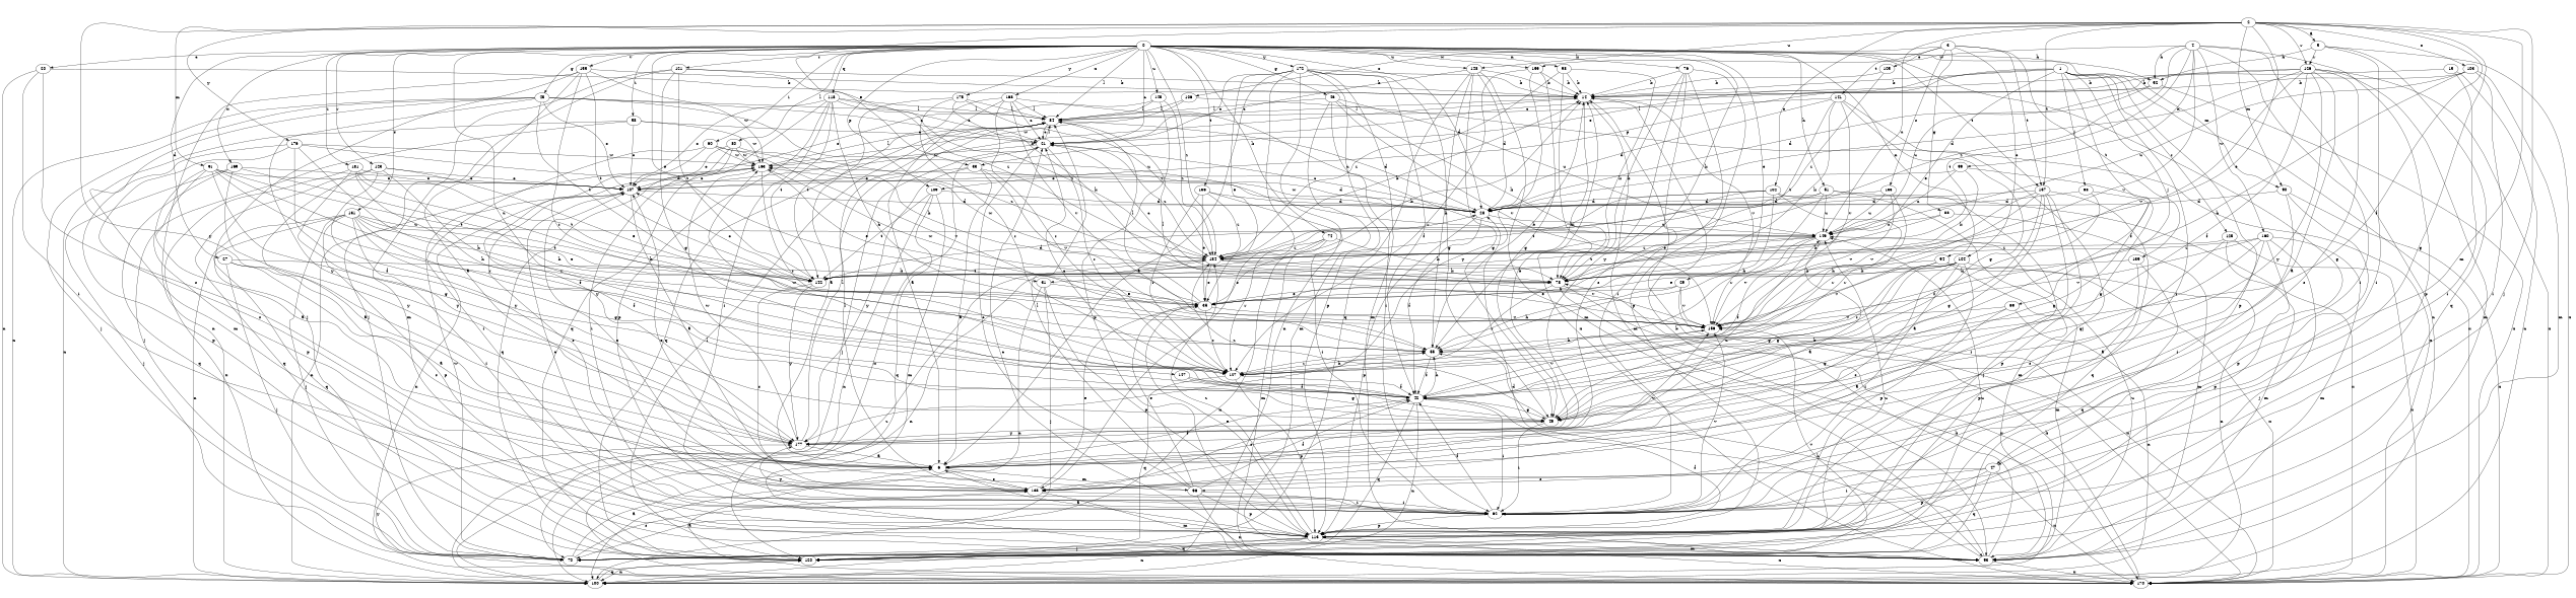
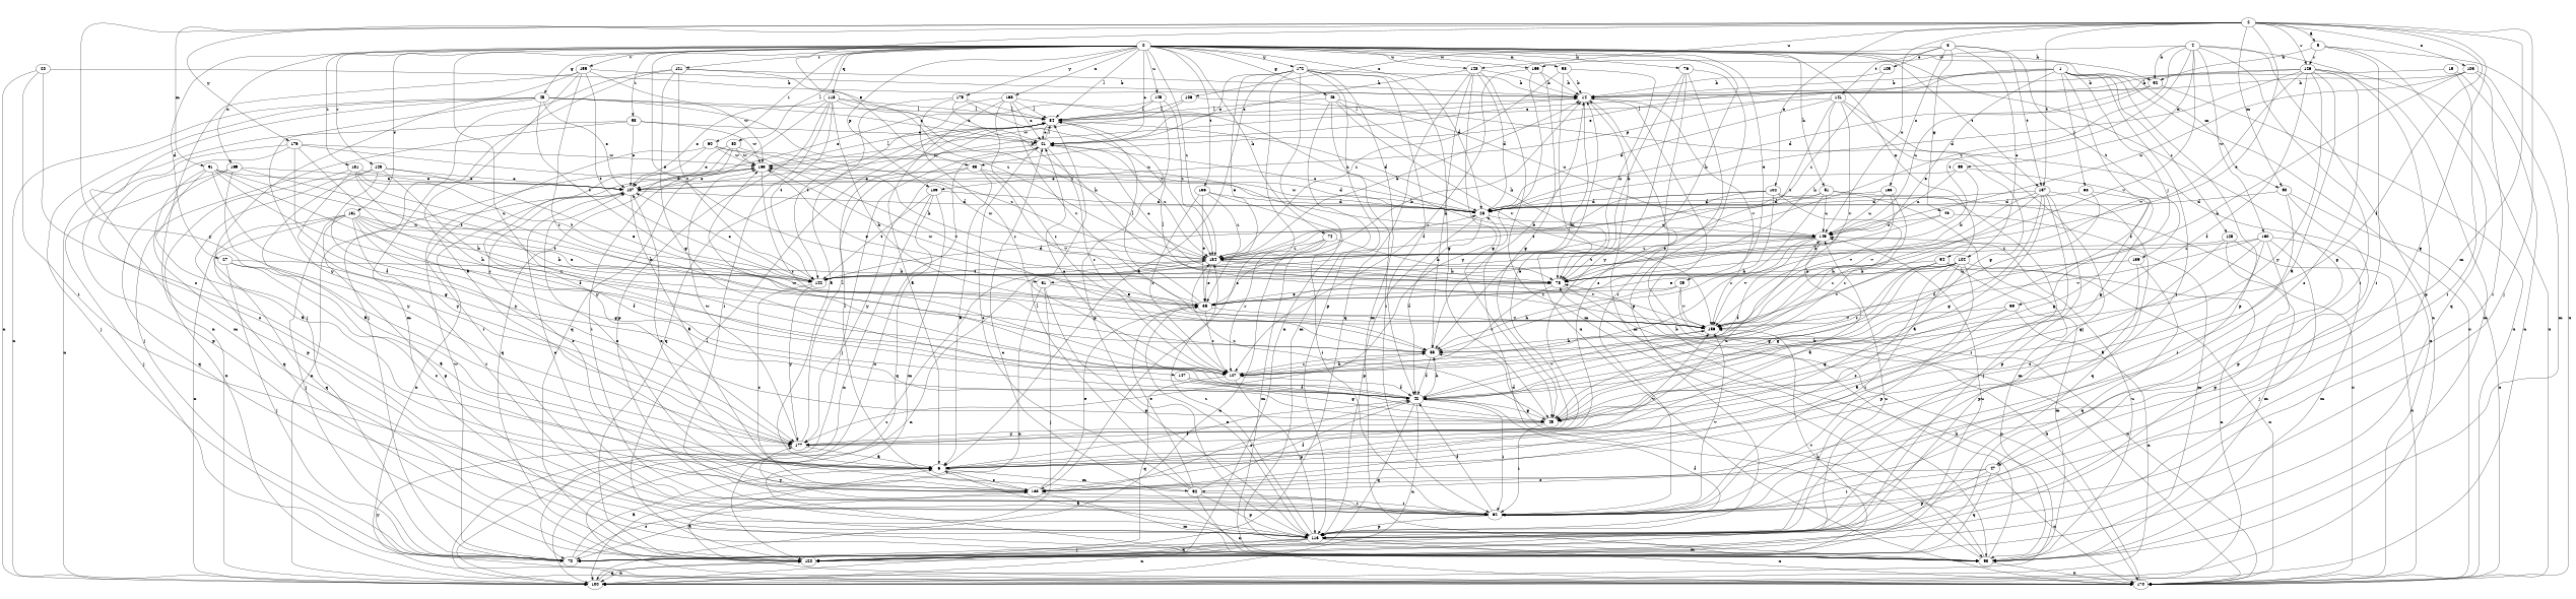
  strict digraph {
    0
    20
    21
    27
    28
    29
    31
    45
    46
    47
    51
    52
    58
    60
    74
    76
    78
    80
    84
    90
    94
    98
    109
    118
    121
    123
    131
    136
    137
    145
    147
    148
    155
    159
    168
    169
    172
    175
    181
    184
    15
    14
    62
    100
    135
    170
    70
    127
    163
    6
    42
    113
    149
    35
    156
    55
    177
    142
    93
    107
    120
    49
    1
    33
    68
    69
    125
    2
    5
    91
-   92 [label=96]
+   92
    102
    103
    126
    176
    3
-   48 [label=88]
+   48
    104
    105
    106
    133
    139
    141
    4
    99
    160
-   0 -> 20 [label=c]
    0 -> 21 [label=c]
    0 -> 27 [label=d]
    0 -> 28 [label=d]
    0 -> 29 [label=e]
    0 -> 31 [label=e]
    0 -> 45 [label=g]
    0 -> 46 [label=g]
    0 -> 47 [label=g]
    0 -> 51 [label=h]
    0 -> 52 [label=h]
    0 -> 58 [label=i]
    0 -> 60 [label=i]
    0 -> 74 [label=k]
    0 -> 76 [label=k]
    0 -> 78 [label=k]
    0 -> 80 [label=l]
    0 -> 84 [label=l]
    0 -> 90 [label=m]
    0 -> 94 [label=n]
    0 -> 98 [label=n]
    0 -> 109 [label=p]
    0 -> 118 [label=q]
    0 -> 121 [label=r]
    0 -> 123 [label=r]
    0 -> 131 [label=s]
    0 -> 136 [label=t]
    0 -> 137 [label=t]
    0 -> 145 [label=u]
    0 -> 147 [label=u]
    0 -> 148 [label=u]
    0 -> 155 [label=v]
    0 -> 159 [label=w]
    0 -> 168 [label=x]
    0 -> 169 [label=x]
    0 -> 172 [label=y]
    0 -> 175 [label=y]
    0 -> 181 [label=z]
    0 -> 184 [label=z]
    20 -> 14 [label=b]
    20 -> 62 [label=i]
    20 -> 100 [label=n]
    20 -> 135 [label=s]
    21 -> 84 [label=l]
    21 -> 184 [label=z]
    21 -> 170 [label=x]
    21 -> 70 [label=j]
    21 -> 127 [label=r]
    21 -> 163 [label=w]
    27 -> 78 [label=k]
    27 -> 135 [label=s]
    27 -> 70 [label=j]
    27 -> 6 [label=a]
    28 -> 21 [label=c]
    28 -> 163 [label=w]
    28 -> 42 [label=f]
    28 -> 113 [label=p]
    28 -> 149 [label=u]
    29 -> 170 [label=x]
-   29 -> 35 [label=e]
+   29 -> 35 [label=z]
    29 -> 156 [label=v]
    29 -> 55 [label=h]
    31 -> 100 [label=n]
    31 -> 70 [label=j]
    31 -> 113 [label=p]
    31 -> 35 [label=e]
    45 -> 21 [label=c]
    45 -> 84 [label=l]
    45 -> 100 [label=n]
    45 -> 70 [label=j]
    45 -> 149 [label=u]
    45 -> 177 [label=y]
    45 -> 142 [label=t]
    45 -> 93 [label=m]
    45 -> 107 [label=o]
    46 -> 78 [label=k]
    46 -> 84 [label=l]
    46 -> 62 [label=i]
    46 -> 149 [label=u]
    46 -> 156 [label=v]
    46 -> 93 [label=m]
    47 -> 62 [label=i]
    47 -> 135 [label=s]
    47 -> 170 [label=x]
    47 -> 113 [label=p]
    47 -> 120 [label=q]
    51 -> 28 [label=d]
    51 -> 170 [label=x]
    51 -> 127 [label=r]
    51 -> 149 [label=u]
    51 -> 35 [label=e]
    51 -> 93 [label=m]
    52 -> 28 [label=d]
    52 -> 170 [label=x]
    52 -> 149 [label=u]
    58 -> 21 [label=c]
    58 -> 100 [label=n]
    58 -> 70 [label=j]
    58 -> 163 [label=w]
    58 -> 107 [label=o]
    60 -> 78 [label=k]
    60 -> 62 [label=i]
    60 -> 163 [label=w]
    60 -> 156 [label=v]
    60 -> 177 [label=y]
    74 -> 78 [label=k]
    74 -> 184 [label=z]
    74 -> 100 [label=n]
    74 -> 127 [label=r]
    74 -> 93 [label=m]
    76 -> 78 [label=k]
-   76 -> 14 [label=b]
    76 -> 62 [label=i]
    76 -> 135 [label=s]
    76 -> 113 [label=p]
    76 -> 177 [label=y]
    78 -> 21 [label=c]
    78 -> 170 [label=x]
    78 -> 127 [label=r]
    78 -> 35 [label=e]
    80 -> 184 [label=z]
    80 -> 62 [label=i]
    80 -> 163 [label=w]
    80 -> 107 [label=o]
    80 -> 120 [label=q]
    84 -> 21 [label=c]
    84 -> 28 [label=d]
    84 -> 120 [label=q]
    90 -> 28 [label=d]
    90 -> 62 [label=i]
    90 -> 170 [label=x]
    90 -> 113 [label=p]
    94 -> 78 [label=k]
    94 -> 170 [label=x]
    94 -> 156 [label=v]
    94 -> 93 [label=m]
    94 -> 49 [label=g]
    98 -> 78 [label=k]
    98 -> 184 [label=z]
    98 -> 14 [label=b]
    98 -> 170 [label=x]
    109 -> 28 [label=d]
    109 -> 100 [label=n]
    109 -> 142 [label=t]
    109 -> 93 [label=m]
    109 -> 120 [label=q]
    118 -> 21 [label=c]
    118 -> 84 [label=l]
    118 -> 184 [label=z]
    118 -> 62 [label=i]
    118 -> 113 [label=p]
    118 -> 55 [label=h]
    118 -> 142 [label=t]
    118 -> 107 [label=o]
    118 -> 120 [label=q]
    121 -> 184 [label=z]
    121 -> 14 [label=b]
    121 -> 70 [label=j]
    121 -> 142 [label=t]
    121 -> 93 [label=m]
    121 -> 49 [label=g]
    123 -> 127 [label=r]
    123 -> 6 [label=a]
    123 -> 35 [label=e]
    123 -> 177 [label=y]
    123 -> 107 [label=o]
    123 -> 120 [label=q]
    131 -> 62 [label=i]
    131 -> 100 [label=n]
    131 -> 70 [label=j]
    131 -> 42 [label=f]
    131 -> 113 [label=p]
    131 -> 149 [label=u]
    131 -> 35 [label=e]
    131 -> 142 [label=t]
    131 -> 120 [label=q]
    131 -> 49 [label=g]
    136 -> 28 [label=d]
    136 -> 184 [label=z]
    136 -> 62 [label=i]
    136 -> 127 [label=r]
    136 -> 35 [label=e]
    137 -> 28 [label=d]
    137 -> 62 [label=i]
    137 -> 6 [label=a]
    137 -> 113 [label=p]
    137 -> 156 [label=v]
    137 -> 55 [label=h]
    137 -> 120 [label=q]
    137 -> 49 [label=g]
    145 -> 84 [label=l]
    145 -> 184 [label=z]
    145 -> 113 [label=p]
    145 -> 107 [label=o]
    147 -> 42 [label=f]
    147 -> 49 [label=g]
    148 -> 21 [label=c]
    148 -> 28 [label=d]
    148 -> 14 [label=b]
    148 -> 55 [label=h]
    148 -> 93 [label=m]
    148 -> 120 [label=q]
    148 -> 49 [label=g]
    155 -> 14 [label=b]
    155 -> 100 [label=n]
    155 -> 70 [label=j]
    155 -> 127 [label=r]
    155 -> 163 [label=w]
    155 -> 6 [label=a]
    155 -> 142 [label=t]
    159 -> 14 [label=b]
    159 -> 127 [label=r]
    159 -> 177 [label=y]
    159 -> 49 [label=g]
    168 -> 21 [label=c]
    168 -> 84 [label=l]
    168 -> 127 [label=r]
    168 -> 6 [label=a]
    168 -> 149 [label=u]
    168 -> 156 [label=v]
    168 -> 142 [label=t]
    169 -> 70 [label=j]
    169 -> 55 [label=h]
    169 -> 177 [label=y]
    169 -> 107 [label=o]
    169 -> 120 [label=q]
    172 -> 21 [label=c]
    172 -> 14 [label=b]
    172 -> 100 [label=n]
    172 -> 135 [label=s]
    172 -> 6 [label=a]
    172 -> 42 [label=f]
    172 -> 113 [label=p]
    172 -> 35 [label=e]
    172 -> 93 [label=m]
    172 -> 49 [label=g]
    175 -> 78 [label=k]
    175 -> 84 [label=l]
    175 -> 184 [label=z]
    175 -> 127 [label=r]
    175 -> 6 [label=a]
    181 -> 170 [label=x]
    181 -> 42 [label=f]
    181 -> 55 [label=h]
    181 -> 177 [label=y]
    181 -> 142 [label=t]
    181 -> 107 [label=o]
    184 -> 78 [label=k]
    184 -> 14 [label=b]
    184 -> 100 [label=n]
    184 -> 163 [label=w]
    184 -> 35 [label=e]
    184 -> 156 [label=v]
    184 -> 142 [label=t]
    15 -> 14 [label=b]
    15 -> 62 [label=i]
    15 -> 100 [label=n]
    14 -> 84 [label=l]
    14 -> 156 [label=v]
    14 -> 55 [label=h]
    14 -> 93 [label=m]
    62 -> 42 [label=f]
    62 -> 113 [label=p]
    62 -> 156 [label=v]
    62 -> 177 [label=y]
    62 -> 107 [label=o]
    100 -> 78 [label=k]
    100 -> 184 [label=z]
    100 -> 120 [label=q]
    135 -> 84 [label=l]
    135 -> 62 [label=i]
    135 -> 35 [label=e]
    135 -> 93 [label=m]
    135 -> 107 [label=o]
    170 -> 78 [label=k]
    170 -> 14 [label=b]
    170 -> 6 [label=a]
    170 -> 177 [label=y]
    70 -> 135 [label=s]
    70 -> 163 [label=w]
    70 -> 6 [label=a]
    70 -> 149 [label=u]
    127 -> 42 [label=f]
    127 -> 113 [label=p]
    127 -> 55 [label=h]
    127 -> 120 [label=q]
    163 -> 84 [label=l]
    163 -> 100 [label=n]
    163 -> 127 [label=r]
    163 -> 35 [label=e]
    163 -> 107 [label=o]
    6 -> 135 [label=s]
    6 -> 42 [label=f]
    6 -> 156 [label=v]
    6 -> 92 [label=m]
    42 -> 21 [label=c]
    42 -> 62 [label=i]
    42 -> 100 [label=n]
    42 -> 135 [label=s]
    42 -> 163 [label=w]
    42 -> 156 [label=v]
    42 -> 55 [label=h]
    42 -> 120 [label=q]
    42 -> 49 [label=g]
    113 -> 184 [label=z]
    113 -> 100 [label=n]
    113 -> 170 [label=x]
    113 -> 70 [label=j]
    113 -> 6 [label=a]
    113 -> 42 [label=f]
    113 -> 35 [label=e]
    113 -> 93 [label=m]
    113 -> 120 [label=q]
    149 -> 184 [label=z]
    149 -> 6 [label=a]
    149 -> 42 [label=f]
    149 -> 156 [label=v]
    149 -> 142 [label=t]
    35 -> 84 [label=l]
    35 -> 14 [label=b]
    35 -> 127 [label=r]
    35 -> 163 [label=w]
    35 -> 156 [label=v]
    156 -> 84 [label=l]
    156 -> 55 [label=h]
    55 -> 14 [label=b]
    55 -> 127 [label=r]
    55 -> 42 [label=f]
    177 -> 84 [label=l]
    177 -> 14 [label=b]
    177 -> 163 [label=w]
    177 -> 6 [label=a]
    177 -> 149 [label=u]
    142 -> 28 [label=d]
    142 -> 135 [label=s]
    142 -> 177 [label=y]
    142 -> 107 [label=o]
    93 -> 21 [label=c]
    93 -> 28 [label=d]
    93 -> 14 [label=b]
    93 -> 170 [label=x]
    93 -> 149 [label=u]
    93 -> 55 [label=h]
    107 -> 28 [label=d]
    107 -> 14 [label=b]
    107 -> 135 [label=s]
    107 -> 170 [label=x]
    107 -> 6 [label=a]
    120 -> 84 [label=l]
    120 -> 100 [label=n]
    120 -> 149 [label=u]
    120 -> 156 [label=v]
    49 -> 184 [label=z]
    49 -> 62 [label=i]
    49 -> 177 [label=y]
    1 -> 31 [label=e]
    1 -> 109 [label=p]
    1 -> 14 [label=b]
    1 -> 62 [label=i]
    1 -> 170 [label=x]
    1 -> 42 [label=f]
    1 -> 113 [label=p]
    1 -> 33 [label=e]
    1 -> 68 [label=j]
    1 -> 69 [label=j]
    1 -> 125 [label=r]
    33 -> 28 [label=d]
    33 -> 6 [label=a]
    33 -> 156 [label=v]
    33 -> 177 [label=y]
    33 -> 107 [label=o]
    68 -> 28 [label=d]
    68 -> 42 [label=f]
    68 -> 49 [label=g]
    69 -> 100 [label=n]
    69 -> 6 [label=a]
    69 -> 156 [label=v]
    69 -> 49 [label=g]
    125 -> 184 [label=z]
    125 -> 135 [label=s]
    125 -> 170 [label=x]
    125 -> 93 [label=m]
    2 -> 47 [label=g]
    2 -> 90 [label=m]
    2 -> 137 [label=t]
    2 -> 148 [label=u]
    2 -> 70 [label=j]
    2 -> 42 [label=f]
    2 -> 149 [label=u]
    2 -> 35 [label=e]
    2 -> 177 [label=y]
    2 -> 33 [label=e]
    2 -> 5 [label=a]
    2 -> 91 [label=m]
    2 -> 92 [label=m]
    2 -> 102 [label=o]
    2 -> 103 [label=o]
    2 -> 126 [label=r]
    2 -> 176 [label=y]
    5 -> 52 [label=h]
    5 -> 62 [label=i]
    5 -> 170 [label=x]
    5 -> 120 [label=q]
    5 -> 126 [label=r]
    91 -> 127 [label=r]
    91 -> 6 [label=a]
    91 -> 113 [label=p]
    91 -> 55 [label=h]
    91 -> 142 [label=t]
    91 -> 107 [label=o]
    91 -> 49 [label=g]
    92 -> 21 [label=c]
    92 -> 84 [label=l]
    92 -> 62 [label=i]
    92 -> 170 [label=x]
    92 -> 42 [label=f]
    92 -> 113 [label=p]
    92 -> 35 [label=e]
    92 -> 107 [label=o]
    102 -> 28 [label=d]
    102 -> 184 [label=z]
    102 -> 70 [label=j]
    102 -> 127 [label=r]
    102 -> 55 [label=h]
    102 -> 142 [label=t]
    103 -> 14 [label=b]
    103 -> 62 [label=i]
    103 -> 149 [label=u]
    103 -> 55 [label=h]
    103 -> 93 [label=m]
    126 -> 21 [label=c]
    126 -> 28 [label=d]
    126 -> 14 [label=b]
    126 -> 135 [label=s]
    126 -> 170 [label=x]
    126 -> 6 [label=a]
    126 -> 42 [label=f]
    126 -> 156 [label=v]
    126 -> 177 [label=y]
    126 -> 93 [label=m]
    176 -> 28 [label=d]
    176 -> 135 [label=s]
    176 -> 163 [label=w]
    176 -> 42 [label=f]
    176 -> 113 [label=p]
    176 -> 55 [label=h]
    3 -> 137 [label=t]
    3 -> 48 [label=g]
    3 -> 104 [label=o]
    3 -> 105 [label=o]
    3 -> 106 [label=o]
    3 -> 133 [label=s]
    3 -> 139 [label=t]
    3 -> 141 [label=t]
    48 -> 78 [label=k]
    48 -> 149 [label=u]
    48 -> 93 [label=m]
    104 -> 78 [label=k]
    104 -> 62 [label=i]
    104 -> 100 [label=n]
    104 -> 135 [label=s]
    104 -> 127 [label=r]
    104 -> 113 [label=p]
    104 -> 35 [label=e]
    104 -> 49 [label=g]
    105 -> 184 [label=z]
    105 -> 14 [label=b]
    106 -> 84 [label=l]
    106 -> 170 [label=x]
    106 -> 163 [label=w]
    133 -> 28 [label=d]
    133 -> 127 [label=r]
    133 -> 149 [label=u]
    133 -> 156 [label=v]
    139 -> 78 [label=k]
    139 -> 113 [label=p]
    139 -> 120 [label=q]
    141 -> 28 [label=d]
    141 -> 78 [label=k]
    141 -> 84 [label=l]
    141 -> 70 [label=j]
    141 -> 156 [label=v]
    141 -> 142 [label=t]
    141 -> 49 [label=g]
    4 -> 52 [label=h]
    4 -> 159 [label=w]
    4 -> 184 [label=z]
    4 -> 62 [label=i]
    4 -> 100 [label=n]
    4 -> 113 [label=p]
    4 -> 156 [label=v]
    4 -> 142 [label=t]
    4 -> 99 [label=n]
    4 -> 160 [label=w]
    99 -> 78 [label=k]
    99 -> 149 [label=u]
    99 -> 107 [label=o]
    99 -> 49 [label=g]
    160 -> 184 [label=z]
    160 -> 70 [label=j]
    160 -> 6 [label=a]
    160 -> 113 [label=p]
    160 -> 156 [label=v]
    160 -> 93 [label=m]
    160 -> 49 [label=g]
  }
